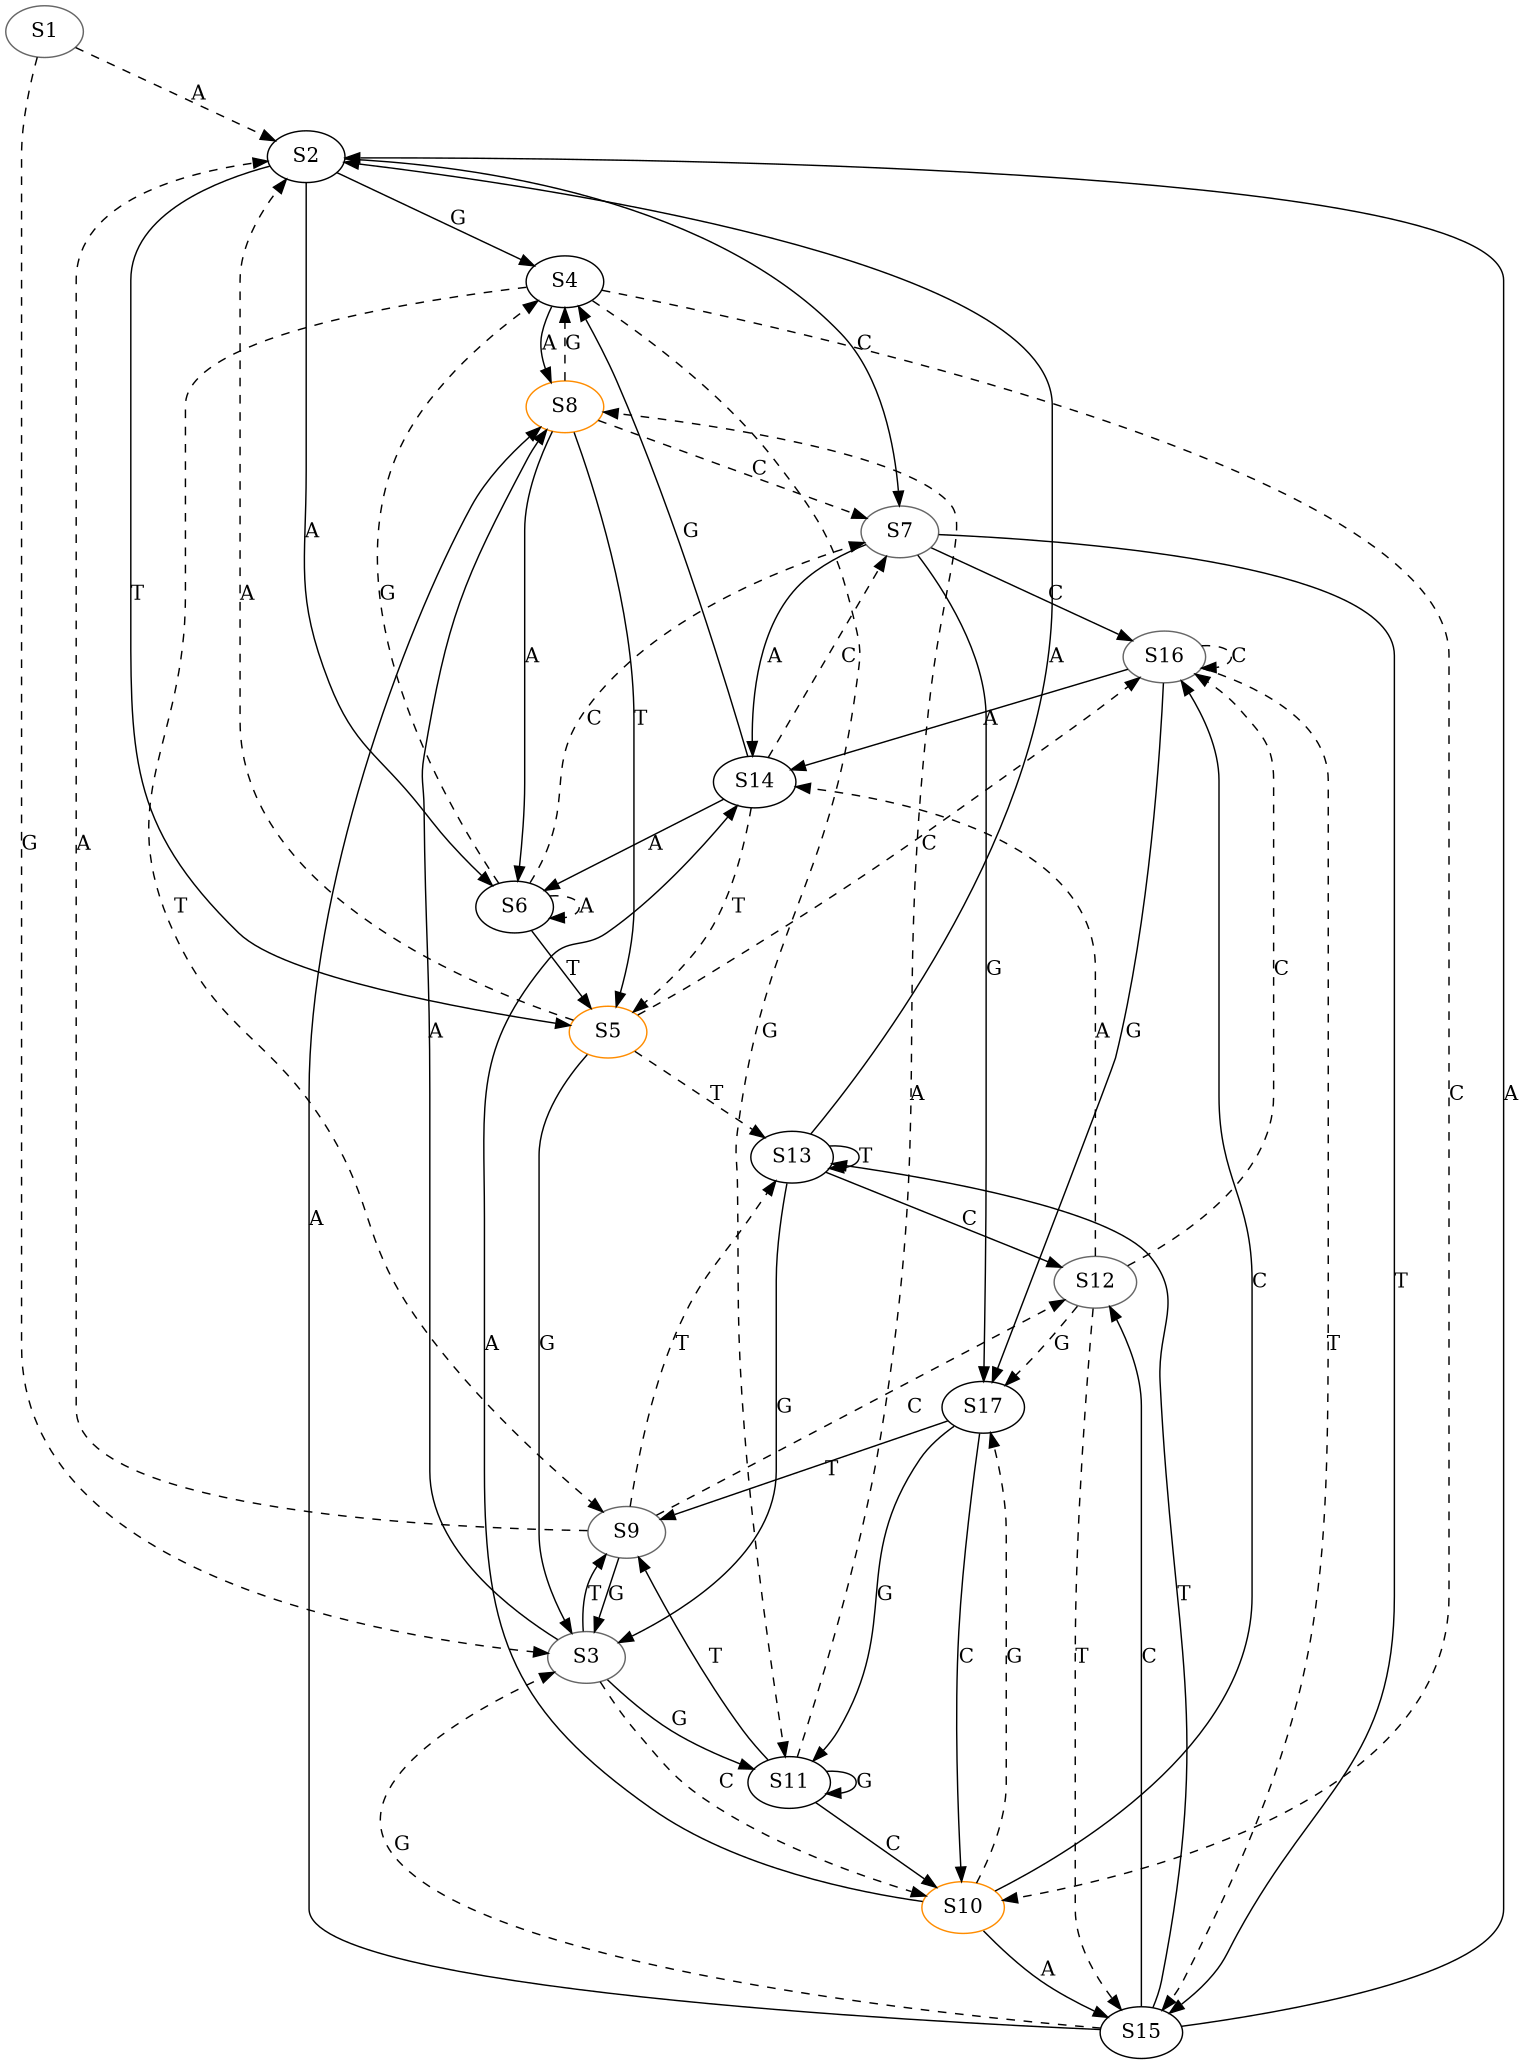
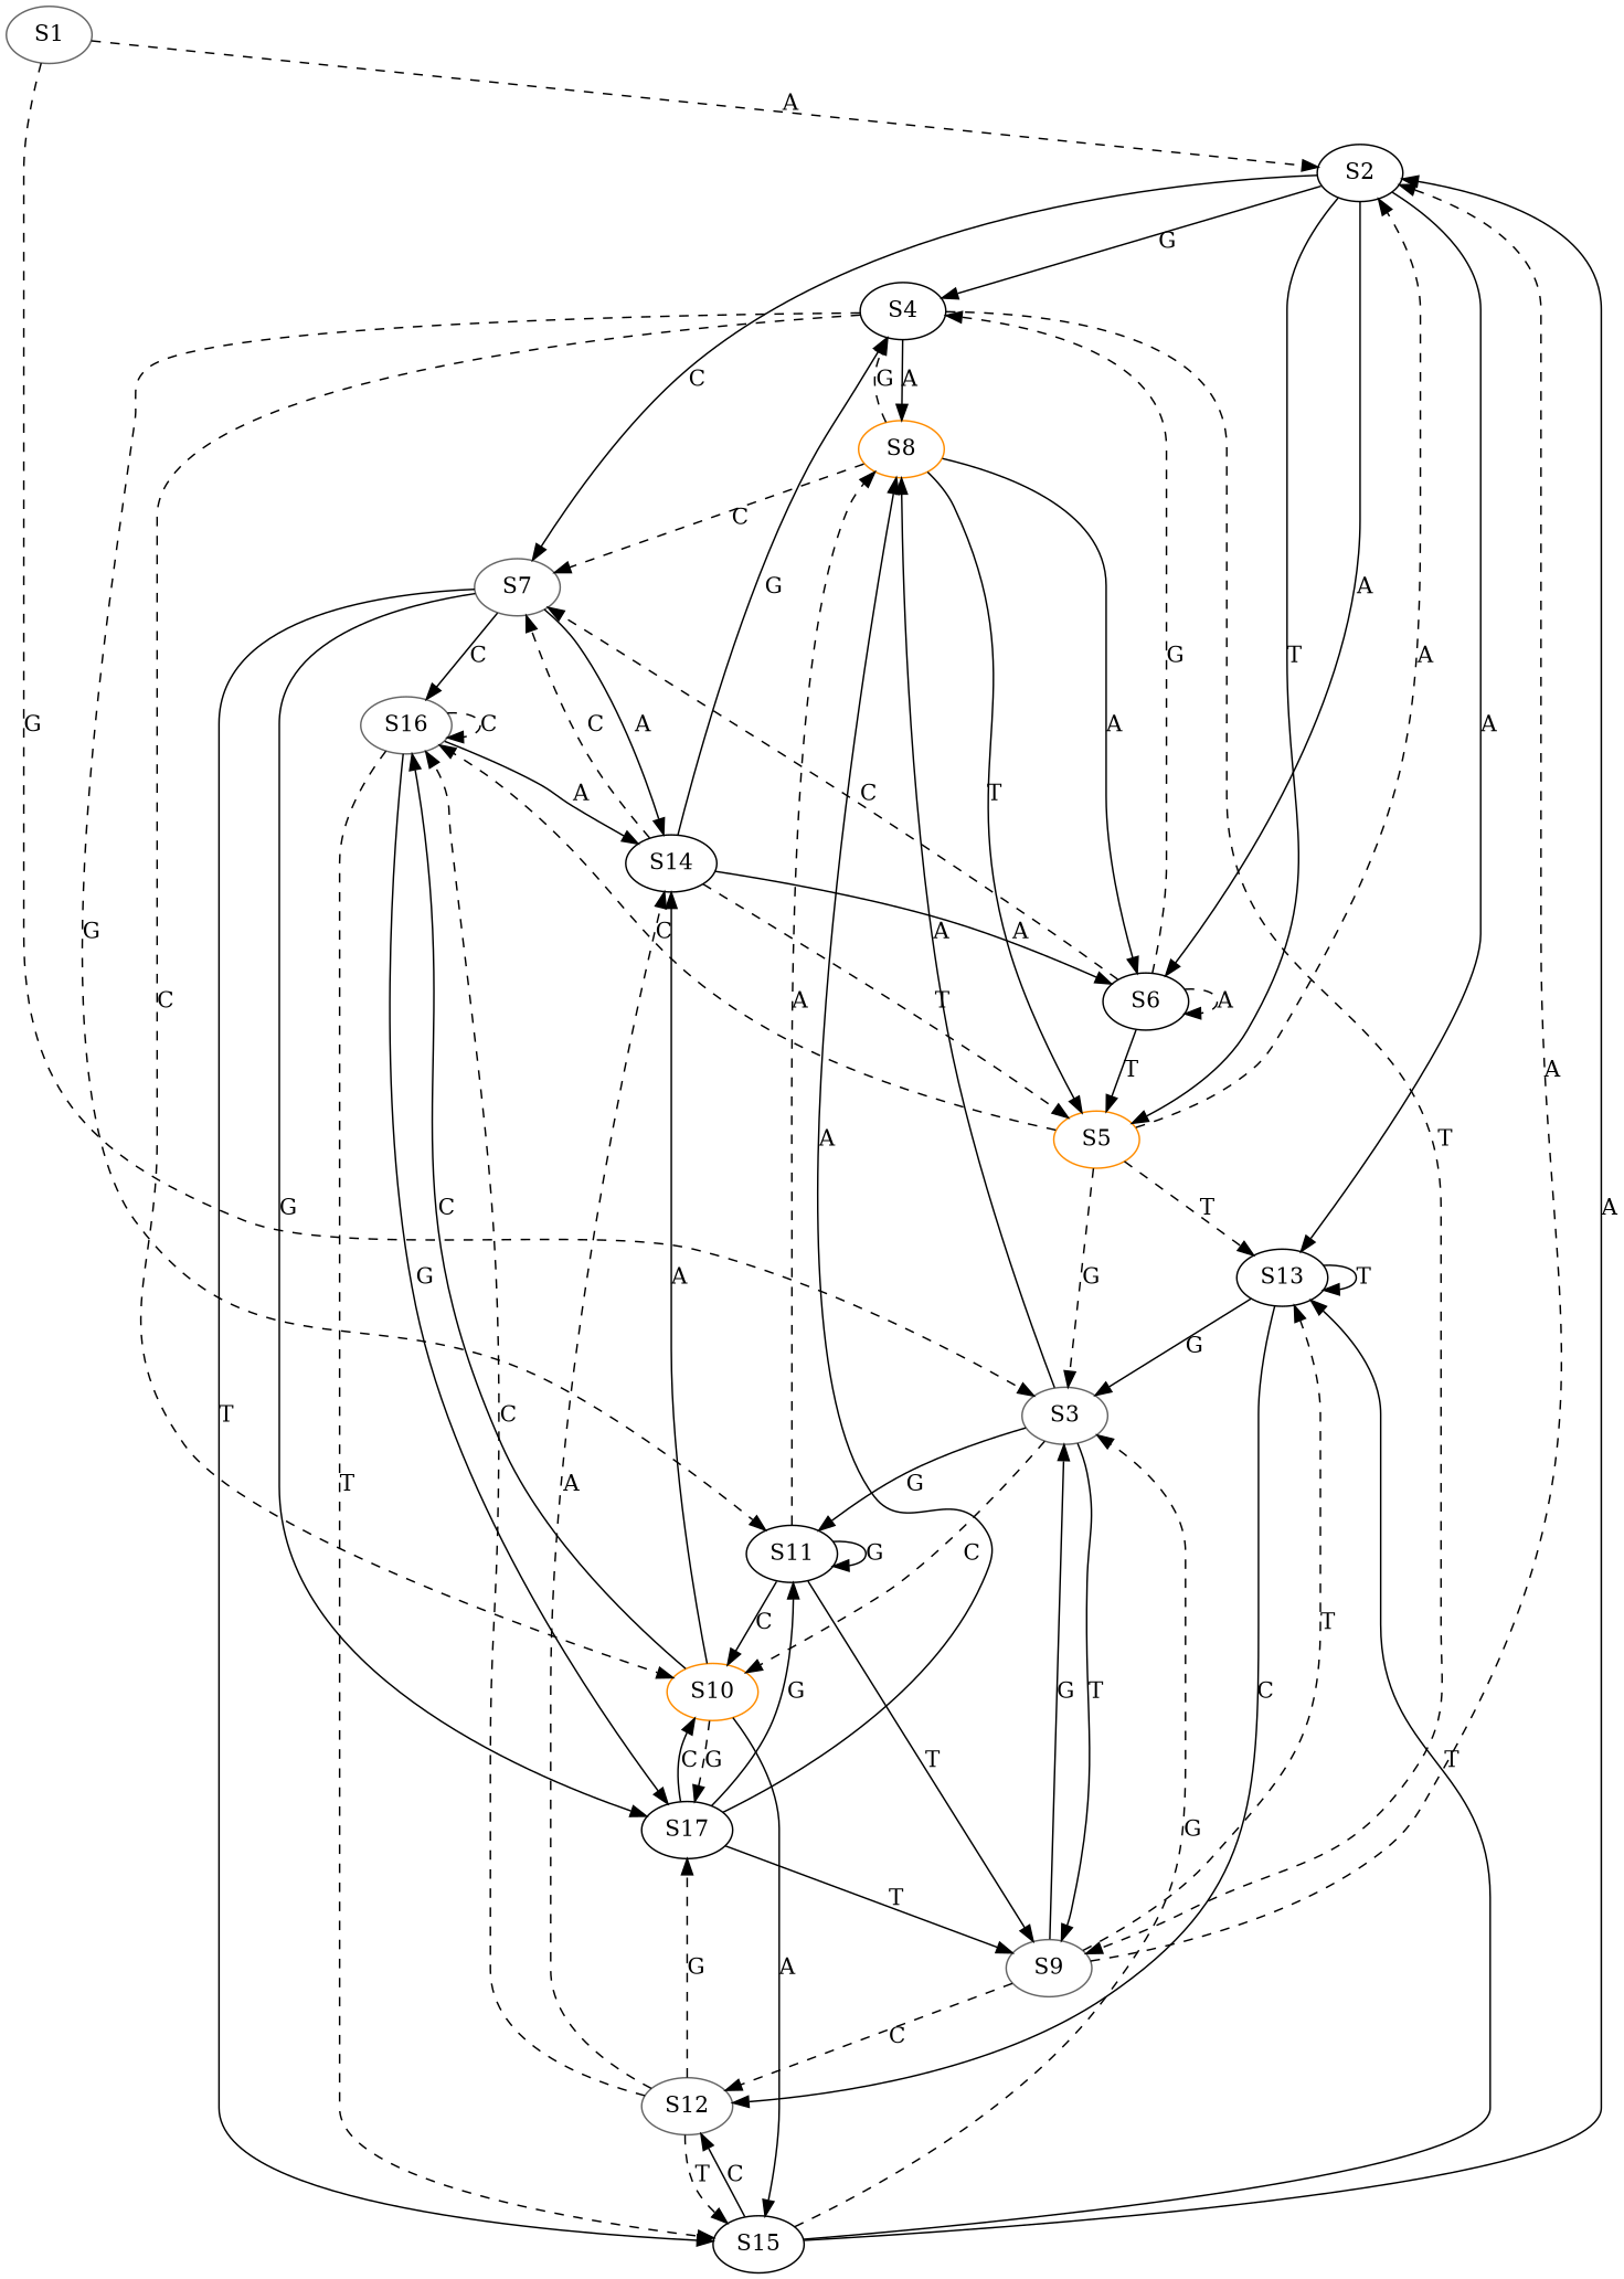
  strict digraph {
    node [color=black]
    edge [style=solid]
    S1 [color=gray40]
    S2
    S3 [color=gray40]
    S4
    S5 [color=darkorange]
    S6
    S7 [color=gray40]
    S8 [color=darkorange]
    S9 [color=gray40]
    S10 [color=darkorange]
    S11
    S13
    S16 [color=gray40]
    S14
    S15
    S17
    S12 [color=gray40]
    S1 -> S2 [label=A style=dashed]
    S1 -> S3 [label=G style=dashed]
    S2 -> S4 [label=G]
    S2 -> S5 [label=T]
    S2 -> S6 [label=A]
    S2 -> S7 [label=C]
    S3 -> S8 [label=A]
    S3 -> S9 [label=T]
    S3 -> S10 [label=C style=dashed]
    S3 -> S11 [label=G]
    S4 -> S8 [label=A]
    S4 -> S9 [label=T style=dashed]
    S4 -> S10 [label=C style=dashed]
    S4 -> S11 [label=G style=dashed]
    S5 -> S2 [label=A style=dashed]
-   S5 -> S3 [label=G]
+   S5 -> S3 [label=G style=dashed]
    S5 -> S13 [label=T style=dashed]
    S5 -> S16 [label=C style=dashed]
    S6 -> S4 [label=G style=dashed]
    S6 -> S5 [label=T]
    S6 -> S6 [label=A style=dashed]
    S6 -> S7 [label=C style=dashed]
    S7 -> S16 [label=C]
    S7 -> S14 [label=A]
    S7 -> S15 [label=T]
    S7 -> S17 [label=G]
    S8 -> S4 [label=G style=dashed]
    S8 -> S5 [label=T]
    S8 -> S6 [label=A]
    S8 -> S7 [label=C style=dashed]
    S9 -> S2 [label=A style=dashed]
    S9 -> S3 [label=G]
    S9 -> S13 [label=T style=dashed]
    S9 -> S12 [label=C style=dashed]
    S10 -> S16 [label=C]
    S10 -> S14 [label=A]
    S10 -> S15 [label=A]
    S10 -> S17 [label=G style=dashed]
    S11 -> S8 [label=A style=dashed]
    S11 -> S9 [label=T]
    S11 -> S10 [label=C]
    S11 -> S11 [label=G]
-   S13 -> S2 [label=A]
+   S2 -> S13 [label=A]
    S13 -> S3 [label=G]
    S13 -> S13 [label=T]
    S13 -> S12 [label=C]
    S16 -> S16 [label=C style=dashed]
    S16 -> S14 [label=A]
    S16 -> S15 [label=T style=dashed]
    S16 -> S17 [label=G]
    S14 -> S4 [label=G]
    S14 -> S5 [label=T style=dashed]
    S14 -> S6 [label=A]
    S14 -> S7 [label=C style=dashed]
    S15 -> S2 [label=A]
    S15 -> S3 [label=G style=dashed]
    S15 -> S13 [label=T]
    S15 -> S12 [label=C]
-   S15 -> S8 [label=A]
+   S17 -> S8 [label=A]
    S17 -> S9 [label=T]
    S17 -> S10 [label=C]
    S17 -> S11 [label=G]
    S12 -> S16 [label=C style=dashed]
    S12 -> S14 [label=A style=dashed]
    S12 -> S15 [label=T style=dashed]
    S12 -> S17 [label=G style=dashed]
  }
